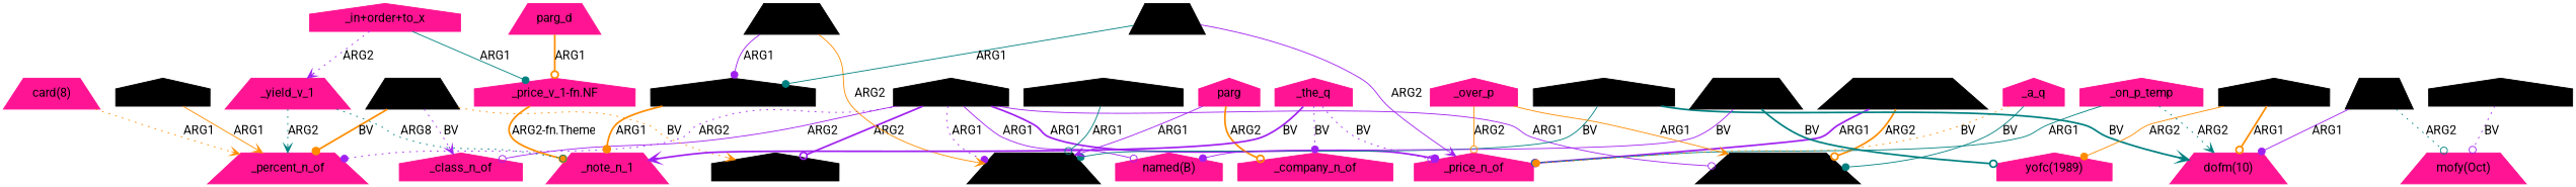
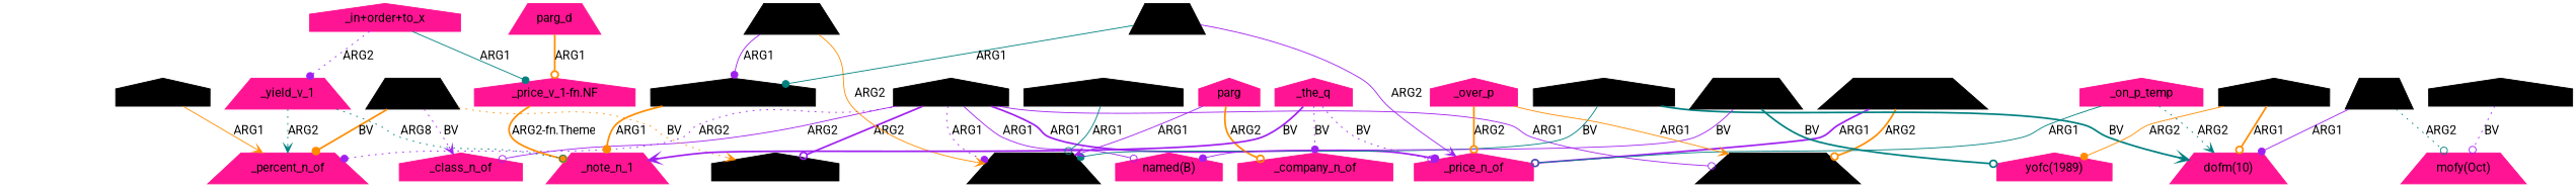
  digraph {
    fontname=Roboto
    node [color=deeppink fontname=Roboto shape=house style=filled]
    edge [arrowhead=odot color=purple fontname=Roboto style=solid]
    compound [color=black]
    _market_n_1 [color=black]
    _premium_n_1 [color=black shape=trapezium]
    _price_n_of
    _percent_n_of [shape=trapezium]
    _class_n_of
    _stock_n_1 [color=black shape=trapezium]
    "named(B)"
    _represent_v_1 [color=black shape=trapezium]
    _on_p_temp
    "dofm(10)" [shape=trapezium]
-   _a_q
    "card(15)" [color=black]
    def_explicit_q [color=black]
    udef_q [color=black shape=trapezium]
    def_implicit_q [color=black]
    "mofy(Oct)" [shape=trapezium]
    n18 [label=parg]
    _company_n_of
    _note_n_1 [shape=trapezium]
    "_price_v_1-fn.NF"
    _into_p [color=black shape=trapezium]
    _convertible_a_1 [color=black]
    _at_p [color=black shape=trapezium]
    of_p [color=black shape=trapezium]
    proper_q [color=black shape=trapezium]
    "yofc(1989)"
    _the_q
    _yield_v_1 [shape=trapezium]
    _over_p
    "_in+order+to_x"
    parg_d [shape=trapezium]
    loc_nonsp [color=black]
    _common_a_for [color=black]
-   "card(8)" [shape=trapezium]
    compound -> _market_n_1 [label=ARG2 style=bold]
    compound -> _premium_n_1 [label=ARG1]
    compound -> _price_n_of [arrowhead=dot label=ARG1 style=bold]
    compound -> _percent_n_of [arrowhead=dot label=ARG2 style=dotted]
    compound -> _class_n_of [label=ARG2]
    compound -> _stock_n_1 [arrowhead=dot label=ARG1 style=dotted]
    compound -> "named(B)" [label=ARG1]
    _represent_v_1 -> _premium_n_1 [color=darkorange label=ARG2 style=bold]
    _represent_v_1 -> _price_n_of [label=ARG1 style=bold]
    _on_p_temp -> _price_n_of [color=teal label=ARG1]
    _on_p_temp -> "dofm(10)" [arrowhead=vee color=teal label=ARG2 style=dotted]
-   _a_q -> _premium_n_1 [arrowhead=dot color=teal label=BV]
-   _a_q -> _price_n_of [arrowhead=dot color=darkorange label=BV style=dotted]
    "card(15)" -> _percent_n_of [arrowhead=vee color=darkorange label=ARG1]
    def_explicit_q -> _stock_n_1 [arrowhead=dot color=teal label=BV]
    def_explicit_q -> "dofm(10)" [arrowhead=vee color=teal label=BV style=bold]
    udef_q -> _market_n_1 [arrowhead=vee color=darkorange label=BV style=dotted]
    udef_q -> _percent_n_of [arrowhead=dot color=darkorange label=BV style=bold]
    udef_q -> _class_n_of [arrowhead=vee label=BV style=dotted]
    def_implicit_q -> "mofy(Oct)" [label=BV style=dotted]
    n18 -> _stock_n_1 [arrowhead=vee label=ARG1]
    n18 -> _company_n_of [color=darkorange label=ARG2 style=bold]
    "_price_v_1-fn.NF" -> _note_n_1 [arrowhead=dot color=darkorange label="ARG2-fn.Theme" style=bold]
    _into_p -> _stock_n_1 [arrowhead=vee color=darkorange label=ARG2]
    _into_p -> _convertible_a_1 [arrowhead=dot label=ARG1]
    _convertible_a_1 -> _note_n_1 [arrowhead=dot color=darkorange label=ARG1 style=bold]
    _at_p -> _price_n_of [arrowhead=vee label=ARG2]
    _at_p -> _convertible_a_1 [arrowhead=dot color=teal label=ARG1]
    of_p -> "dofm(10)" [arrowhead=dot label=ARG1]
    of_p -> "mofy(Oct)" [color=teal label=ARG2 style=dotted]
    proper_q -> "named(B)" [arrowhead=dot label=BV]
    proper_q -> "yofc(1989)" [color=teal label=BV style=bold]
    _the_q -> _price_n_of [label=BV style=dotted]
    _the_q -> _company_n_of [arrowhead=dot label=BV style=dotted]
    _the_q -> _note_n_1 [arrowhead=vee label=BV style=bold]
    _yield_v_1 -> _percent_n_of [arrowhead=vee color=teal label=ARG2 style=dotted]
    _yield_v_1 -> _note_n_1 [color=teal label=ARG8 style=dotted]
    _over_p -> _premium_n_1 [arrowhead=vee color=darkorange label=ARG1]
-   _over_p -> _price_n_of [color=darkorange label=ARG2]
+   _over_p -> _price_n_of [color=darkorange label=ARG2 style=bold]
    "_in+order+to_x" -> "_price_v_1-fn.NF" [arrowhead=dot color=teal label=ARG1]
-   "_in+order+to_x" -> _yield_v_1 [arrowhead=vee label=ARG2 style=dotted]
+   "_in+order+to_x" -> _yield_v_1 [arrowhead=dot label=ARG2 style=dotted]
    parg_d -> "_price_v_1-fn.NF" [color=darkorange label=ARG1 style=bold]
    loc_nonsp -> "dofm(10)" [color=darkorange label=ARG1 style=bold]
    loc_nonsp -> "yofc(1989)" [arrowhead=dot color=darkorange label=ARG2]
    _common_a_for -> _stock_n_1 [color=teal label=ARG1]
-   "card(8)" -> _percent_n_of [arrowhead=vee color=darkorange label=ARG1 style=dotted]
  }
